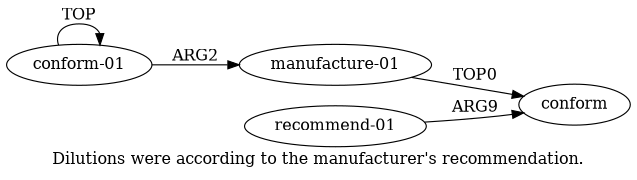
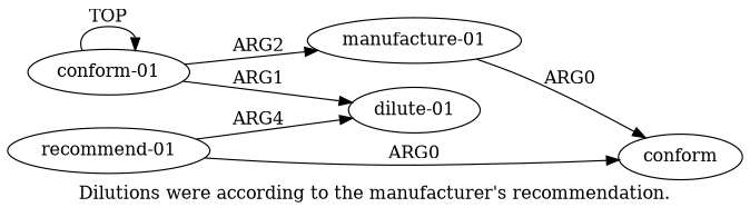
  digraph {
    label="Dilutions were according to the manufacturer's recommendation."
    rankdir=LR
    node [color=black]
    edge [color=black gold_label=ARG0 test_label=ARG0]
+   n1 [gold_ind=1 gold_label="dilute-01" label="dilute-01" test_ind=1 test_label="dilute-01"]
    n2 [gold_ind=0 gold_label="conform-01" label="conform-01" test_ind=0 test_label="conform-01"]
    n3 [gold_ind=4 gold_label="manufacture-01" label="manufacture-01" test_ind=4 test_label="manufacture-01"]
    n4 [gold_ind=2 gold_label="recommend-01" label="recommend-01" test_ind=2 test_label="recommend-01"]
    n5 [gold_ind=3 gold_label=company label=conform test_ind=3 test_label=company]
+   n2 -> n1 [gold_label=ARG1 label=ARG1 test_label=ARG1]
    n2 -> n2 [gold_label=TOP label=TOP test_label=TOP]
    n2 -> n3 [gold_label=ARG2 label=ARG2 test_label=ARG2]
-   n3 -> n5 [label=TOP0]
-   n4 -> n5 [label=ARG9]
+   n3 -> n5 [label=ARG0]
+   n4 -> n1 [gold_label=ARG4 label=ARG4 test_label=ARG4]
+   n4 -> n5 [label=ARG0]
  }
